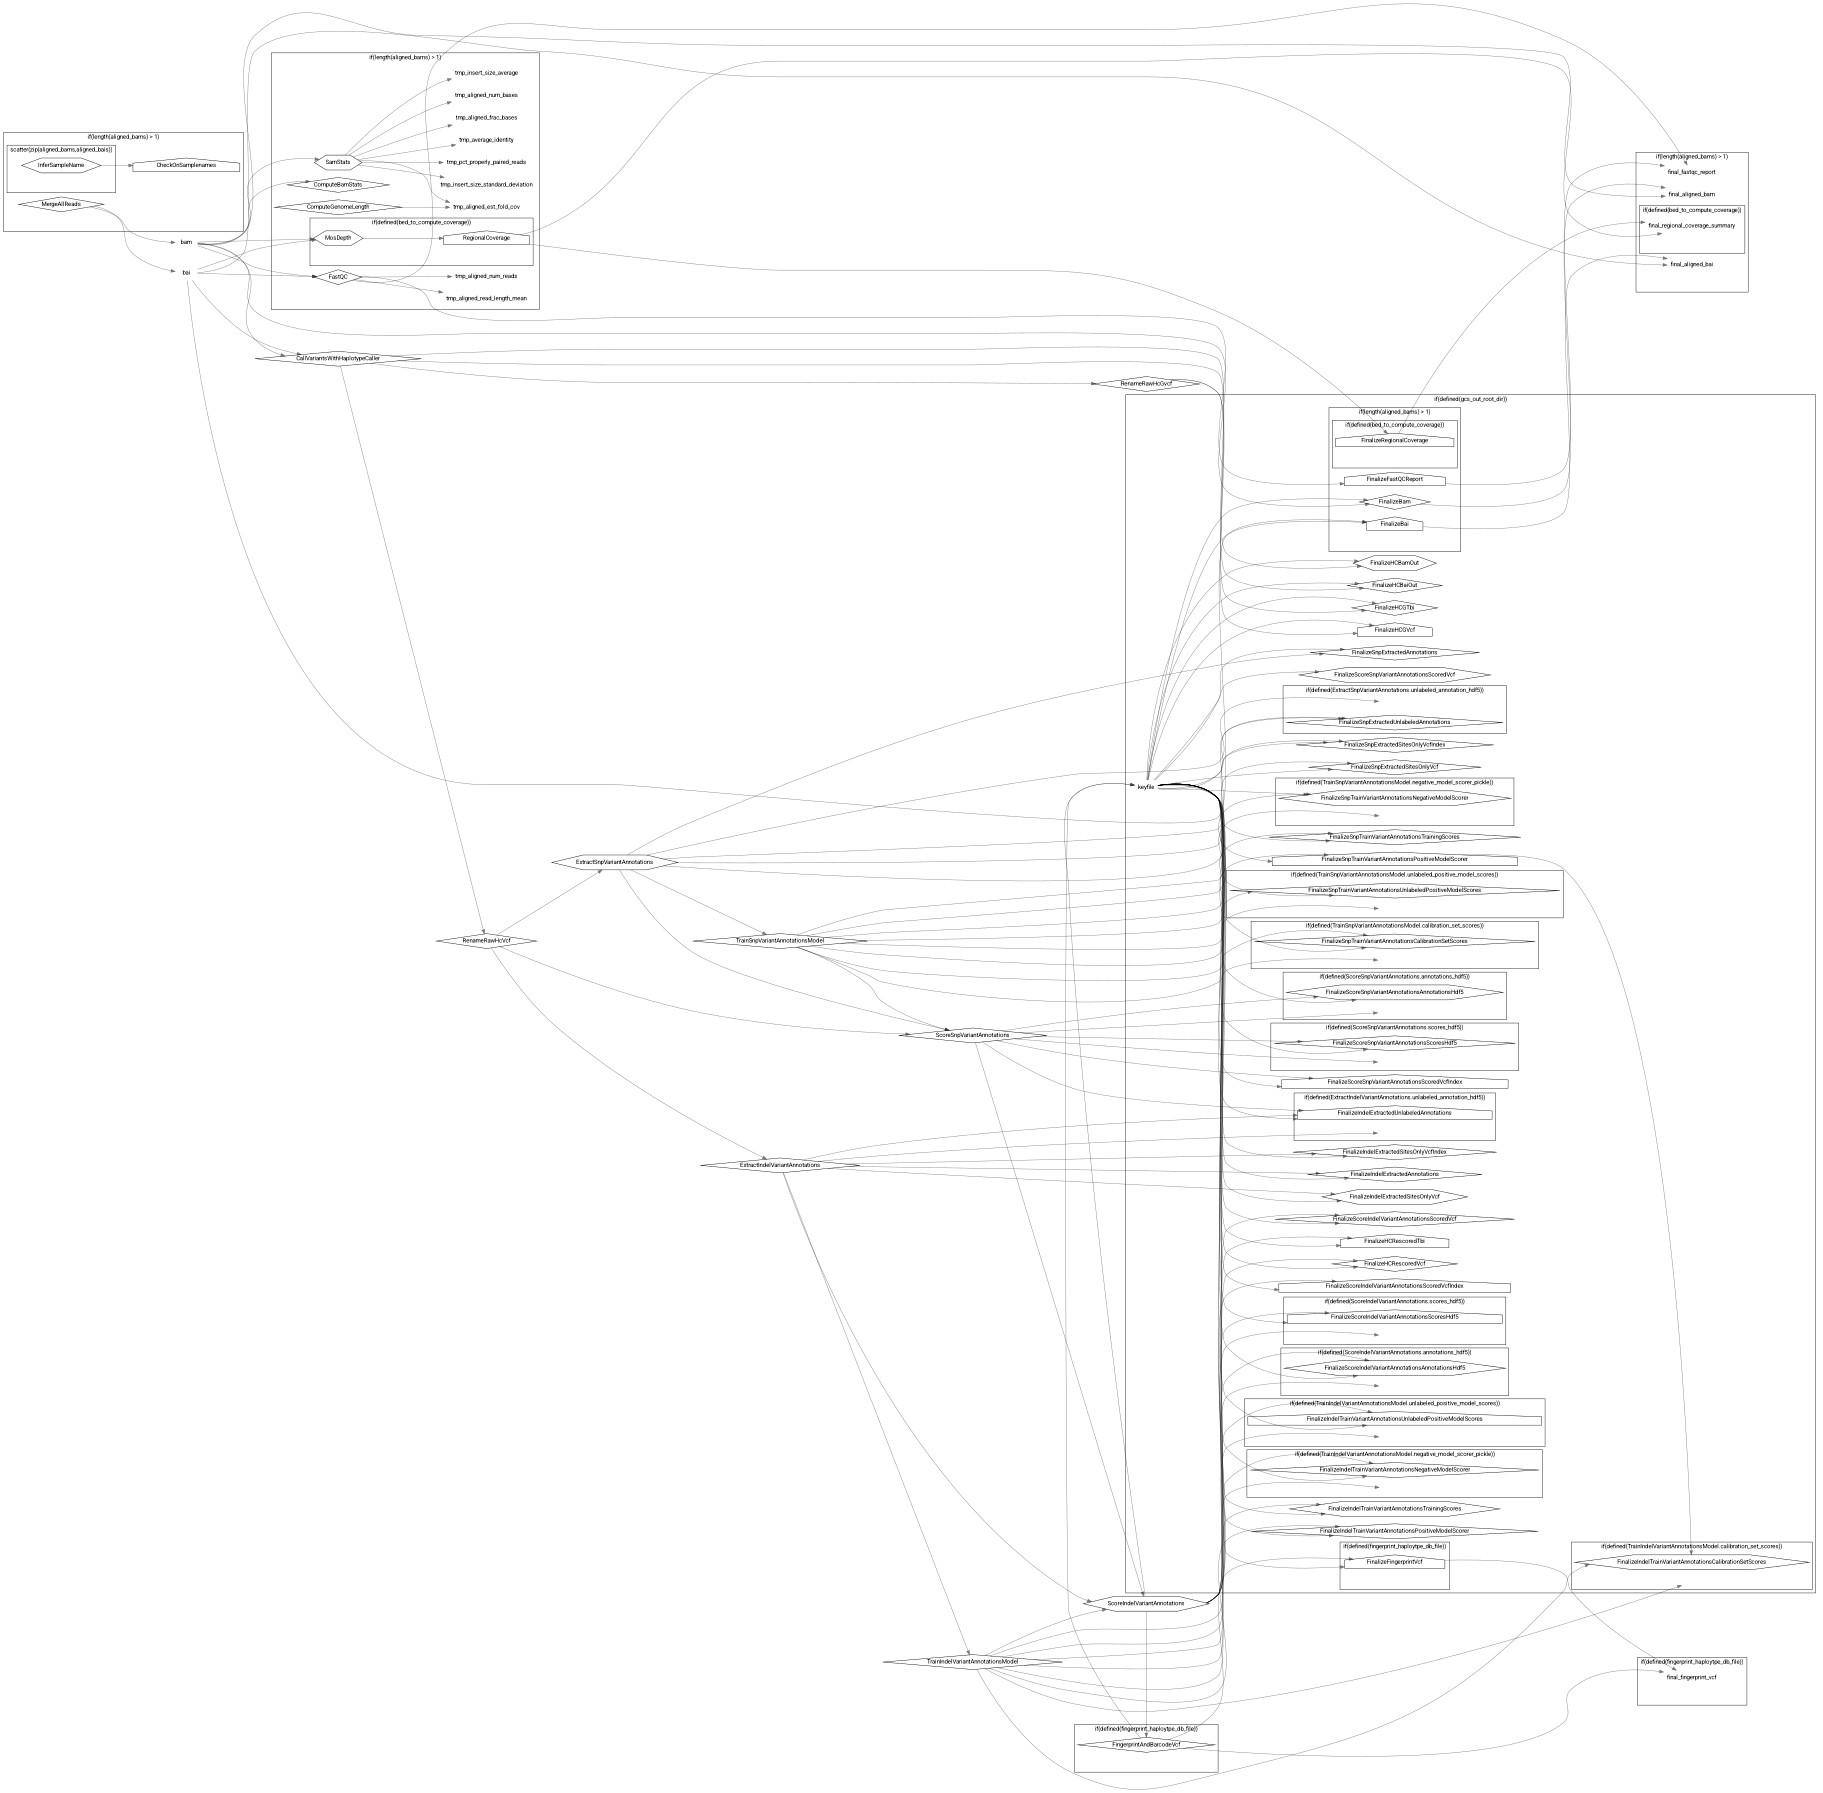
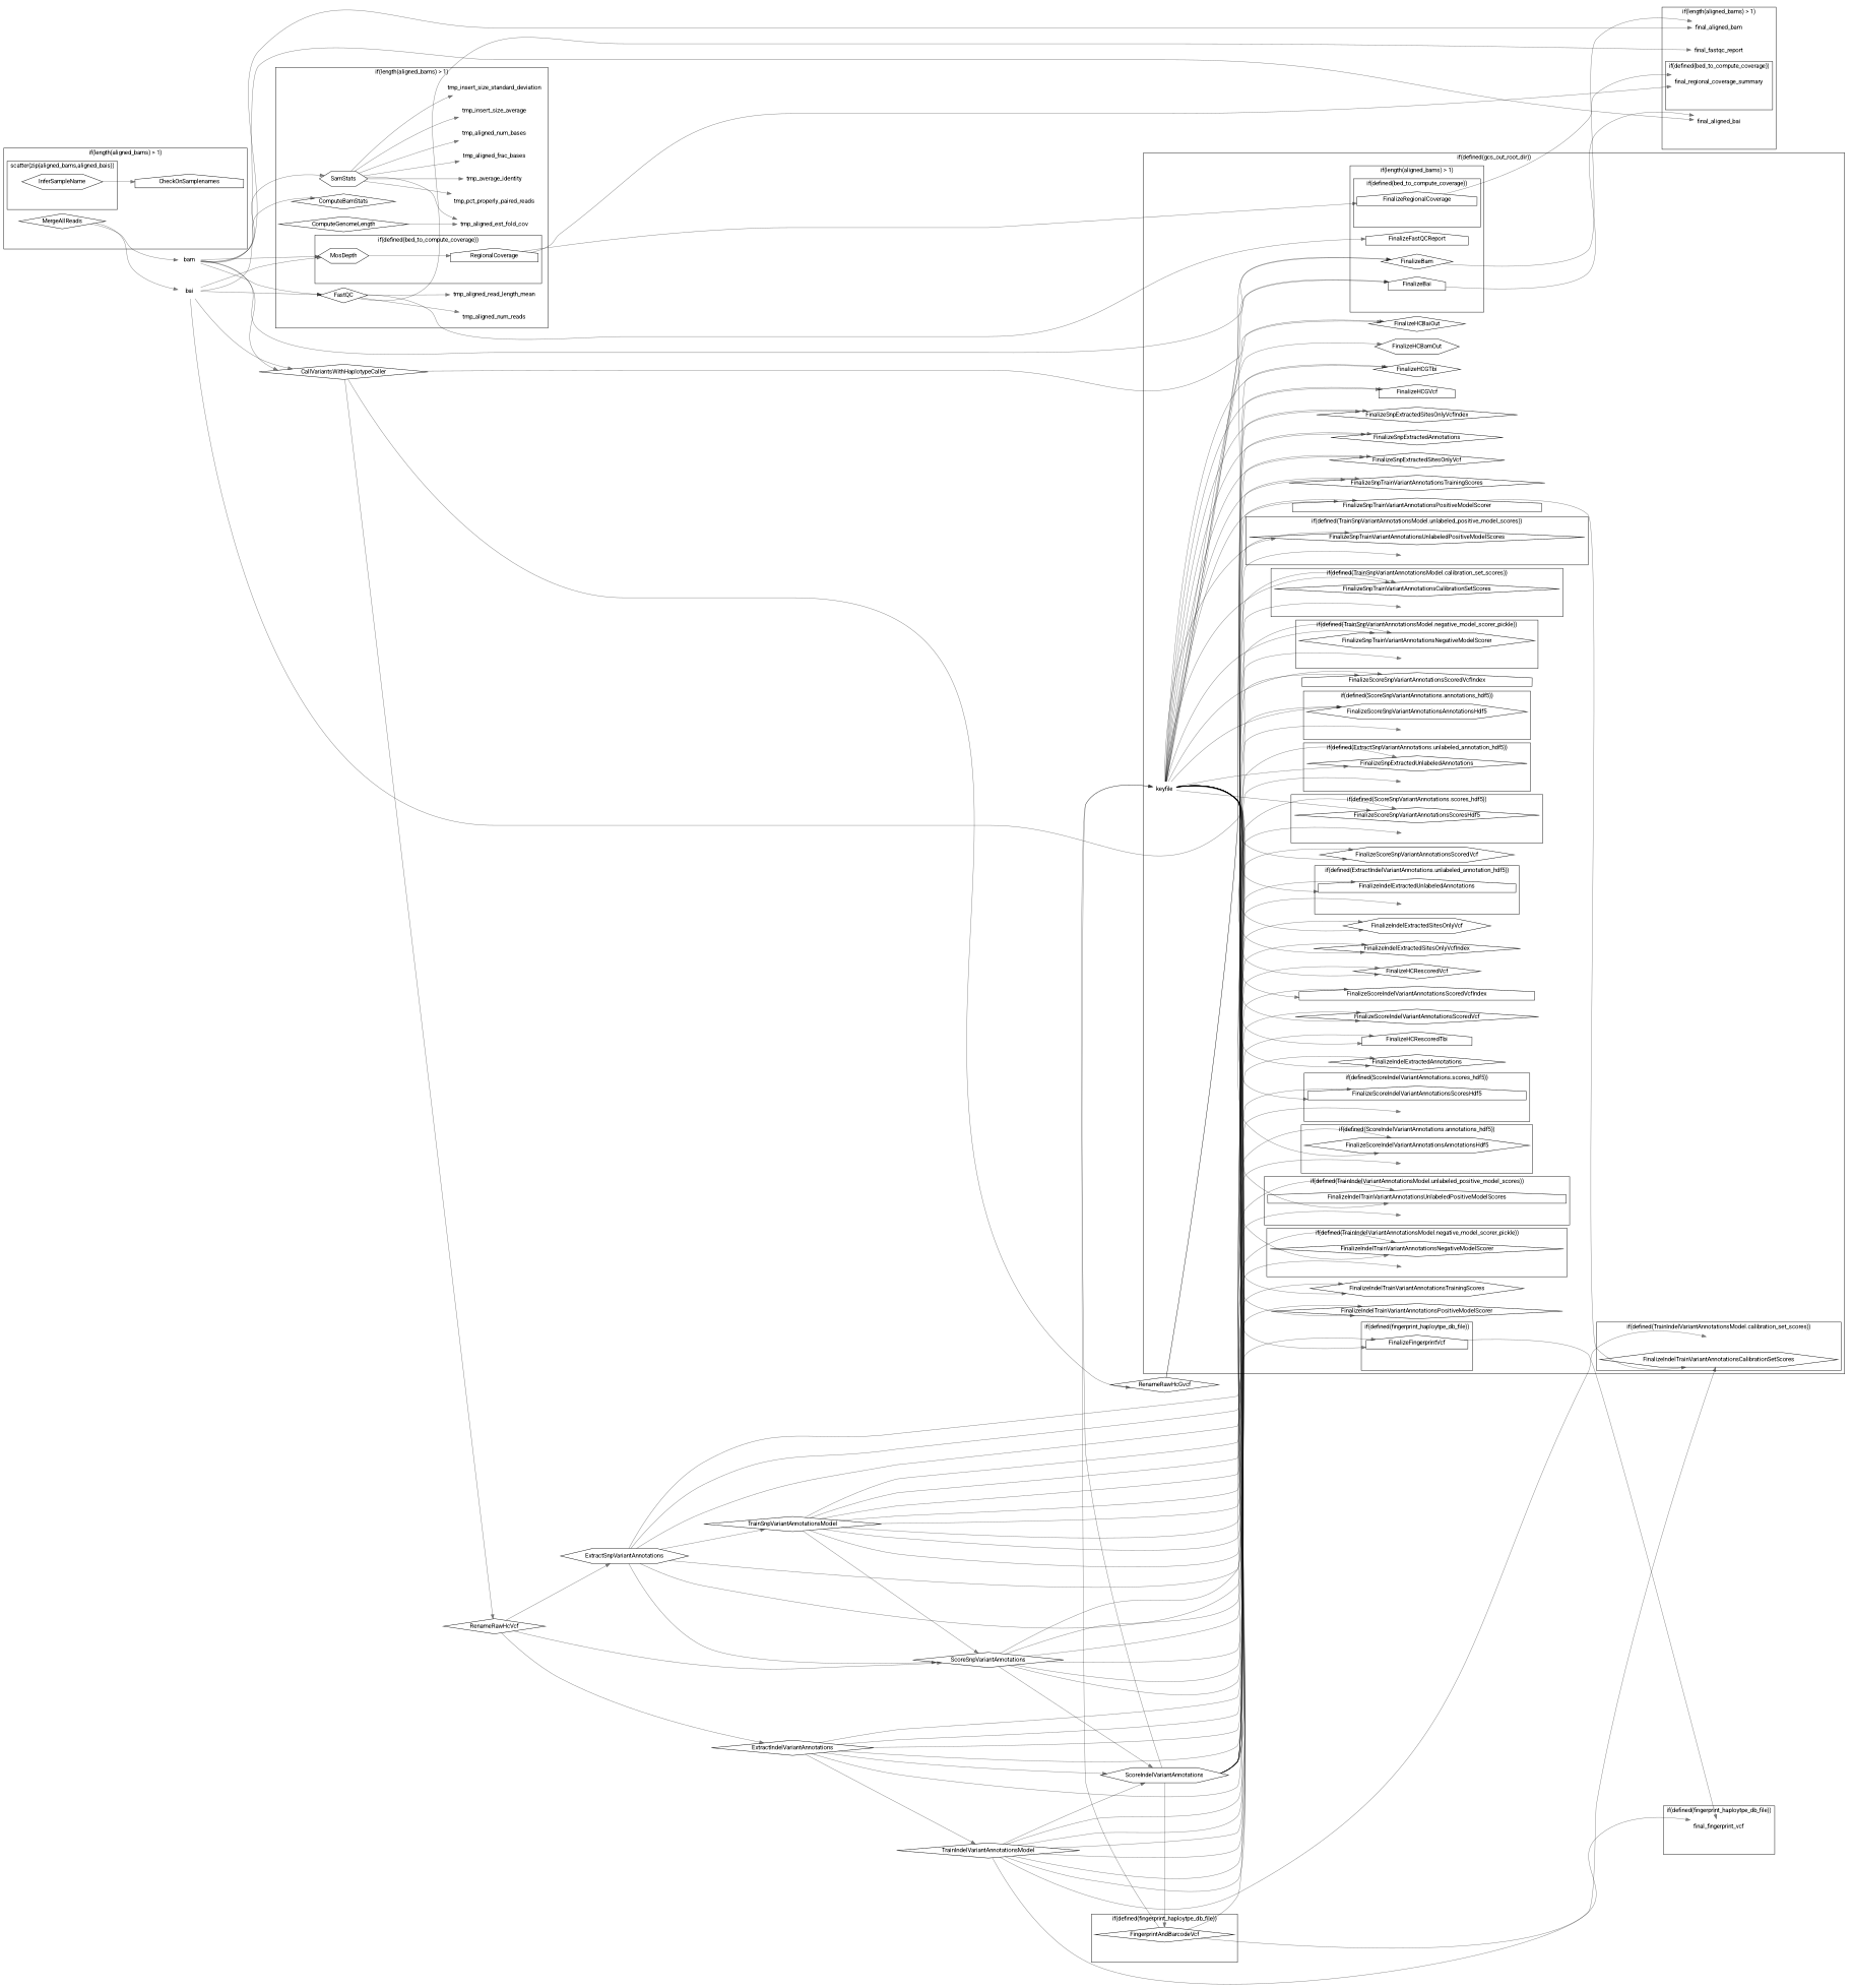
  digraph {
    compound=true
    rankdir=LR
    node [fontname=Roboto shape=diamond]
    edge [color="#00000080"]
    n1 [label=InferSampleName shape=hexagon]
    "scatter-L112C9-pair" [height=0 margin=0 style=invis width=0 shape=""]
    n3 [label=CheckOnSamplenames shape=house]
    n4 [label=MergeAllReads]
    "if-L111C5" [height=0 margin=0 style=invis width=0 shape=""]
    n6 [label=MosDepth shape=hexagon]
    n7 [label=RegionalCoverage shape=house]
    "if-L131C9" [height=0 margin=0 style=invis width=0 shape=""]
    n9 [label=SamStats shape=hexagon]
    n10 [label=FastQC]
    n11 [label=ComputeGenomeLength]
    n12 [label=ComputeBamStats]
    n13 [label=tmp_average_identity shape=plaintext]
    n14 [label=tmp_aligned_frac_bases shape=plaintext]
    n15 [label=tmp_aligned_est_fold_cov shape=plaintext]
    n16 [label=tmp_aligned_num_reads shape=plaintext]
    n17 [label=tmp_aligned_num_bases shape=plaintext]
    n18 [label=tmp_aligned_read_length_mean shape=plaintext]
    n19 [label=tmp_insert_size_average shape=plaintext]
    n20 [label=tmp_insert_size_standard_deviation shape=plaintext]
    n21 [label=tmp_pct_properly_paired_reads shape=plaintext]
    "if-L124C5" [height=0 margin=0 style=invis width=0 shape=""]
    n23 [label=FingerprintAndBarcodeVcf]
    "if-L313C5" [height=0 margin=0 style=invis width=0 shape=""]
    n25 [label=FinalizeRegionalCoverage shape=house]
    "if-L350C13" [height=0 margin=0 style=invis width=0 shape=""]
    n27 [label=FinalizeBam]
    n28 [label=FinalizeBai shape=house]
    n29 [label=FinalizeFastQCReport shape=house]
    "if-L340C9" [height=0 margin=0 style=invis width=0 shape=""]
    n31 [label=FinalizeFingerprintVcf shape=house]
    "if-L366C9" [height=0 margin=0 style=invis width=0 shape=""]
    n33 [label=FinalizeSnpExtractedUnlabeledAnnotations]
    "if-L378C9" [height=0 margin=0 style=invis width=0 shape=""]
    n35 [label=FinalizeIndelExtractedUnlabeledAnnotations shape=house]
    "if-L384C9" [height=0 margin=0 style=invis width=0 shape=""]
    n37 [label=FinalizeSnpTrainVariantAnnotationsUnlabeledPositiveModelScores]
    "if-L391C9" [height=0 margin=0 style=invis width=0 shape=""]
    n39 [label=FinalizeSnpTrainVariantAnnotationsCalibrationSetScores]
    "if-L394C9" [height=0 margin=0 style=invis width=0 shape=""]
    n41 [label=FinalizeSnpTrainVariantAnnotationsNegativeModelScorer shape=hexagon]
    "if-L397C9" [height=0 margin=0 style=invis width=0 shape=""]
    n43 [label=FinalizeIndelTrainVariantAnnotationsUnlabeledPositiveModelScores shape=house]
    "if-L403C9" [height=0 margin=0 style=invis width=0 shape=""]
    n45 [label=FinalizeIndelTrainVariantAnnotationsCalibrationSetScores shape=hexagon]
    "if-L406C9" [height=0 margin=0 style=invis width=0 shape=""]
    n47 [label=FinalizeIndelTrainVariantAnnotationsNegativeModelScorer]
    "if-L409C9" [height=0 margin=0 style=invis width=0 shape=""]
    n49 [label=FinalizeScoreSnpVariantAnnotationsAnnotationsHdf5 shape=hexagon]
    "if-L416C9" [height=0 margin=0 style=invis width=0 shape=""]
    n51 [label=FinalizeScoreIndelVariantAnnotationsAnnotationsHdf5 shape=hexagon]
    "if-L425C9" [height=0 margin=0 style=invis width=0 shape=""]
    n53 [label=FinalizeScoreSnpVariantAnnotationsScoresHdf5]
    "if-L419C9" [height=0 margin=0 style=invis width=0 shape=""]
    n55 [label=FinalizeScoreIndelVariantAnnotationsScoresHdf5 shape=house]
    "if-L428C9" [height=0 margin=0 style=invis width=0 shape=""]
    n57 [label=keyfile shape=plaintext]
    n58 [label=FinalizeHCGVcf shape=house]
    n59 [label=FinalizeHCGTbi]
    n60 [label=FinalizeHCBamOut shape=hexagon]
    n61 [label=FinalizeHCBaiOut]
    n62 [label=FinalizeHCRescoredVcf]
    n63 [label=FinalizeHCRescoredTbi shape=house]
    n64 [label=FinalizeSnpExtractedAnnotations]
    n65 [label=FinalizeSnpExtractedSitesOnlyVcf]
    n66 [label=FinalizeSnpExtractedSitesOnlyVcfIndex]
    n67 [label=FinalizeIndelExtractedAnnotations]
    n68 [label=FinalizeIndelExtractedSitesOnlyVcf shape=hexagon]
    n69 [label=FinalizeIndelExtractedSitesOnlyVcfIndex]
    n70 [label=FinalizeSnpTrainVariantAnnotationsTrainingScores]
    n71 [label=FinalizeSnpTrainVariantAnnotationsPositiveModelScorer shape=house]
    n72 [label=FinalizeIndelTrainVariantAnnotationsTrainingScores shape=hexagon]
    n73 [label=FinalizeIndelTrainVariantAnnotationsPositiveModelScorer]
    n74 [label=FinalizeScoreSnpVariantAnnotationsScoredVcf shape=hexagon]
    n75 [label=FinalizeScoreSnpVariantAnnotationsScoredVcfIndex shape=house]
    n76 [label=FinalizeScoreIndelVariantAnnotationsScoredVcf]
    n77 [label=FinalizeScoreIndelVariantAnnotationsScoredVcfIndex shape=house]
    "if-L326C5" [height=0 margin=0 style=invis width=0 shape=""]
    n79 [label=final_regional_coverage_summary shape=plaintext]
    "if-L442C9" [height=0 margin=0 style=invis width=0 shape=""]
    n81 [label=final_aligned_bam shape=plaintext]
    n82 [label=final_aligned_bai shape=plaintext]
    n83 [label=final_fastqc_report shape=plaintext]
    "if-L437C5" [height=0 margin=0 style=invis width=0 shape=""]
    n85 [label=final_fingerprint_vcf shape=plaintext]
    "if-L447C5" [height=0 margin=0 style=invis width=0 shape=""]
    n87 [label=bam shape=plaintext]
    n88 [label=bai shape=plaintext]
    n89 [label=CallVariantsWithHaplotypeCaller]
    n90 [label=RenameRawHcVcf]
    n91 [label=RenameRawHcGvcf]
    n92 [label=ExtractIndelVariantAnnotations]
    n93 [label=ExtractSnpVariantAnnotations shape=hexagon]
    n94 [label=ScoreSnpVariantAnnotations]
    n95 [label=TrainIndelVariantAnnotationsModel]
    n96 [label=ScoreIndelVariantAnnotations shape=hexagon]
    n97 [label=TrainSnpVariantAnnotationsModel]
    subgraph cluster_1 {
      fontname=Roboto
      label="if(length(aligned_bams) > 1)"
      rank=same
      n3
      n4
      "if-L111C5"
      subgraph cluster_2 {
        fontname=Roboto
        label="scatter(zip(aligned_bams,aligned_bais))"
        rank=same
        n1
        "scatter-L112C9-pair"
      }
    }
    subgraph cluster_3 {
      fontname=Roboto
      label="if(length(aligned_bams) > 1)"
      rank=same
      n9
      n10
      n11
      n12
      n13
      n14
      n15
      n16
      n17
      n18
      n19
      n20
      n21
      "if-L124C5"
      subgraph cluster_4 {
        fontname=Roboto
        label="if(defined(bed_to_compute_coverage))"
        rank=same
        n6
        n7
        "if-L131C9"
      }
    }
    subgraph cluster_5 {
      fontname=Roboto
      label="if(defined(fingerprint_haploytpe_db_file))"
      rank=same
      n23
      "if-L313C5"
    }
    subgraph cluster_6 {
      fontname=Roboto
      label="if(defined(gcs_out_root_dir))"
      rank=same
      n57
      n58
      n59
      n60
      n61
      n62
      n63
      n64
      n65
      n66
      n67
      n68
      n69
      n70
      n71
      n72
      n73
      n74
      n75
      n76
      n77
      "if-L326C5"
      subgraph cluster_7 {
        fontname=Roboto
        label="if(length(aligned_bams) > 1)"
        rank=same
        n27
        n28
        n29
        "if-L340C9"
        subgraph cluster_8 {
          fontname=Roboto
          label="if(defined(bed_to_compute_coverage))"
          rank=same
          n25
          "if-L350C13"
        }
      }
      subgraph cluster_9 {
        fontname=Roboto
        label="if(defined(fingerprint_haploytpe_db_file))"
        rank=same
        n31
        "if-L366C9"
      }
      subgraph cluster_10 {
        fontname=Roboto
        label="if(defined(ExtractSnpVariantAnnotations.unlabeled_annotation_hdf5))"
        rank=same
        n33
        "if-L378C9"
      }
      subgraph cluster_11 {
        fontname=Roboto
        label="if(defined(ExtractIndelVariantAnnotations.unlabeled_annotation_hdf5))"
        rank=same
        n35
        "if-L384C9"
      }
      subgraph cluster_12 {
        fontname=Roboto
        label="if(defined(TrainSnpVariantAnnotationsModel.unlabeled_positive_model_scores))"
        rank=same
        n37
        "if-L391C9"
      }
      subgraph cluster_13 {
        fontname=Roboto
        label="if(defined(TrainSnpVariantAnnotationsModel.calibration_set_scores))"
        rank=same
        n39
        "if-L394C9"
      }
      subgraph cluster_14 {
        fontname=Roboto
        label="if(defined(TrainSnpVariantAnnotationsModel.negative_model_scorer_pickle))"
        rank=same
        n41
        "if-L397C9"
      }
      subgraph cluster_15 {
        fontname=Roboto
        label="if(defined(TrainIndelVariantAnnotationsModel.unlabeled_positive_model_scores))"
        rank=same
        n43
        "if-L403C9"
      }
      subgraph cluster_16 {
        fontname=Roboto
        label="if(defined(TrainIndelVariantAnnotationsModel.calibration_set_scores))"
        rank=same
        n45
        "if-L406C9"
      }
      subgraph cluster_17 {
        fontname=Roboto
        label="if(defined(TrainIndelVariantAnnotationsModel.negative_model_scorer_pickle))"
        rank=same
        n47
        "if-L409C9"
      }
      subgraph cluster_18 {
        fontname=Roboto
        label="if(defined(ScoreSnpVariantAnnotations.annotations_hdf5))"
        rank=same
        n49
        "if-L416C9"
      }
      subgraph cluster_19 {
        fontname=Roboto
        label="if(defined(ScoreIndelVariantAnnotations.annotations_hdf5))"
        rank=same
        n51
        "if-L425C9"
      }
      subgraph cluster_20 {
        fontname=Roboto
        label="if(defined(ScoreSnpVariantAnnotations.scores_hdf5))"
        rank=same
        n53
        "if-L419C9"
      }
      subgraph cluster_21 {
        fontname=Roboto
        label="if(defined(ScoreIndelVariantAnnotations.scores_hdf5))"
        rank=same
        n55
        "if-L428C9"
      }
    }
    subgraph cluster_22 {
      fontname=Roboto
      label="if(length(aligned_bams) > 1)"
      rank=same
      n81
      n82
      n83
      "if-L437C5"
      subgraph cluster_23 {
        fontname=Roboto
        label="if(defined(bed_to_compute_coverage))"
        rank=same
        n79
        "if-L442C9"
      }
    }
    subgraph cluster_24 {
      fontname=Roboto
      label="if(defined(fingerprint_haploytpe_db_file))"
      rank=same
      n85
      "if-L447C5"
    }
    n1 -> n3
    n4 -> n87
    n4 -> n88
    n6 -> n7
    n7 -> n25
    n7 -> n79
    n9 -> n13
    n9 -> n14
    n9 -> n15
    n9 -> n17
    n9 -> n19
    n9 -> n20
    n9 -> n21
    n10 -> n16
    n10 -> n18
    n10 -> n29
    n10 -> n83
    n11 -> n15
    n23 -> n31
    n23 -> n57
    n23 -> n85
    n25 -> n79
    n27 -> n81
    n28 -> n82
-   n29 -> n83
    n31 -> n85
    n57 -> n27
    n57 -> n28
    n57 -> n31
    n57 -> n33
    n57 -> n35
    n57 -> n37
    n57 -> n39
    n57 -> n41
    n57 -> n43
    n57 -> n47
    n57 -> n49
    n57 -> n51
    n57 -> n53
    n57 -> n55
    n57 -> n58
    n57 -> n59
    n57 -> n60
    n57 -> n61
    n57 -> n62
    n57 -> n63
    n57 -> n64
    n57 -> n65
    n57 -> n66
    n57 -> n67
    n57 -> n68
    n57 -> n69
    n57 -> n70
    n57 -> n71
    n57 -> n72
    n57 -> n73
    n57 -> n74
    n57 -> n75
    n57 -> n76
    n57 -> n77
    n71 -> n45
    n87 -> n6
    n87 -> n9
    n87 -> n10
    n87 -> n12
    n87 -> n27
    n87 -> n81
    n87 -> n89
    n88 -> n6
    n88 -> n10
    n88 -> n28
    n88 -> n82
    n88 -> n89
-   n89 -> n60
    n89 -> n61
    n89 -> n90
    n89 -> n91
    n90 -> n92
    n90 -> n93
    n90 -> n94
    n91 -> n58
    n91 -> n59
    n92 -> n35
    n92 -> "if-L384C9"
    n92 -> n67
    n92 -> n68
    n92 -> n69
    n92 -> n95
    n92 -> n96
    n93 -> n33
    n93 -> "if-L378C9"
    n93 -> n64
    n93 -> n65
    n93 -> n66
    n93 -> n94
    n93 -> n97
    n94 -> n49
    n94 -> "if-L416C9"
    n94 -> n53
    n94 -> "if-L419C9"
-   n94 -> n35
+   n94 -> n74
    n94 -> n75
    n94 -> n96
    n95 -> n43
    n95 -> "if-L403C9"
    n95 -> n45
    n95 -> "if-L406C9"
    n95 -> n47
    n95 -> "if-L409C9"
    n95 -> n72
    n95 -> n73
    n95 -> n96
    n96 -> n23
    n96 -> n51
    n96 -> "if-L425C9"
    n96 -> n55
    n96 -> "if-L428C9"
    n96 -> n57
    n96 -> n62
    n96 -> n63
    n96 -> n76
    n96 -> n77
    n97 -> n37
    n97 -> "if-L391C9"
    n97 -> n39
    n97 -> "if-L394C9"
    n97 -> n41
    n97 -> "if-L397C9"
    n97 -> n70
    n97 -> n71
    n97 -> n94
  }
